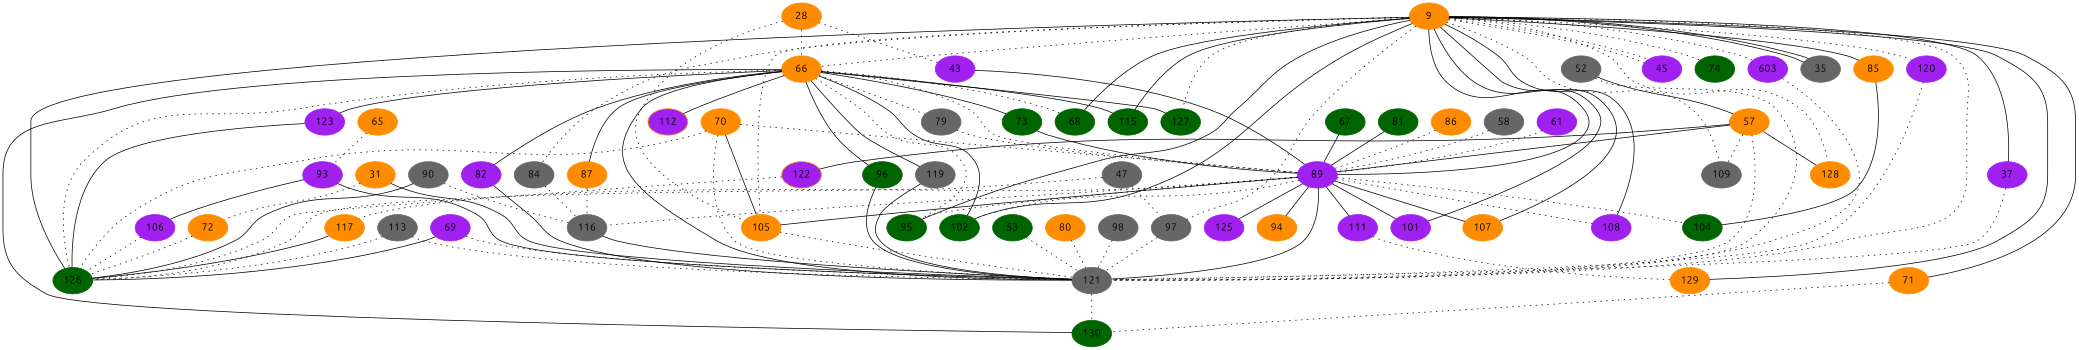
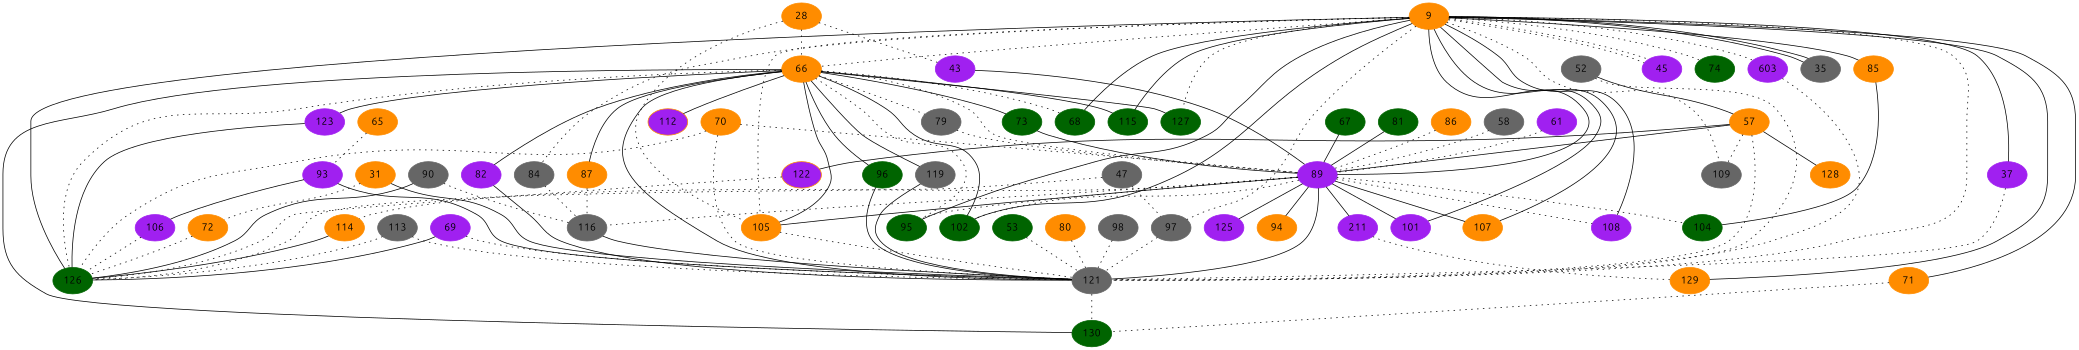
  graph {
    fontname=Ubuntu
    node [color=darkorange fontname=Ubuntu style=filled]
    edge [fontname=Ubuntu style=dotted]
    9 [super="+7"]
    35 [color=gray40]
    37 [color=purple]
    45 [color=purple]
    66 [super="+49"]
    68 [color=darkgreen]
    71
    74 [color=darkgreen]
    84 [color=gray40]
    85
    89 [color=purple super="+8+54+60+62"]
    95 [color=darkgreen super="+75"]
    97 [color=gray40 super="+25"]
    101 [color=purple super="+88"]
    102 [color=darkgreen super="+83"]
    n16 [color=purple label=603 super="+99"]
    105 [super="+78+77+91"]
    107
    108 [color=purple]
    109 [color=gray40]
    115 [color=darkgreen]
-   120 [color=purple]
    121 [color=gray40 super="+23+118+117"]
    126 [color=darkgreen super="+16+59+100+36+110"]
    127 [color=darkgreen super="+33+124"]
    128
    129
    93 [color=purple super="+50"]
    65
    73 [color=darkgreen]
    79 [color=gray40]
    82 [color=purple]
    87
    96 [color=darkgreen]
    112 [fillcolor=purple]
    119 [color=gray40]
    123 [color=purple super="+92"]
    130 [color=darkgreen super="+19"]
    116 [color=gray40 super="+20"]
    104 [color=darkgreen]
    94
-   111 [color=purple]
-   114 [label=117]
+   111 [color=purple label=211]
+   114
    125 [color=purple]
    28 [super="+21"]
    43 [color=purple]
    31
    72
    47 [color=gray40]
    52 [color=gray40 super="+32"]
    57 [super="+24"]
    122 [fillcolor=purple]
    53 [color=darkgreen]
    58 [color=gray40]
    61 [color=purple]
    106 [color=purple]
    67 [color=darkgreen]
    69 [color=purple]
    70 [super="+64+38+40"]
    80
    81 [color=darkgreen]
    86
    90 [color=gray40]
    98 [color=gray40]
    113 [color=gray40]
    9 -- 35 [style=solid]
    9 -- 35 [style=solid]
    9 -- 37 [style=solid]
    9 -- 45
    9 -- 45
    9 -- 66 [weight=4]
    9 -- 68 [style=solid]
    9 -- 71 [style=solid]
    9 -- 74
    9 -- 84
    9 -- 85 [style=solid weight=2]
    9 -- 89 [style=solid weight=4]
    9 -- 95 [style=solid]
    9 -- 97 [weight=2]
    9 -- 101 [style=solid]
    9 -- 102 [style=solid]
    9 -- n16 [weight=2]
    9 -- 105 [weight=5]
    9 -- 107 [style=solid]
    9 -- 108 [style=solid]
    9 -- 109
    9 -- 115 [style=solid]
-   9 -- 120
    9 -- 121 [weight=10]
    9 -- 126 [style=solid weight=7]
    9 -- 127 [weight=3]
-   9 -- 128
    9 -- 129 [style=solid]
    37 -- 121
    66 -- 68
    66 -- 89 [weight=4]
    66 -- 95
    66 -- 102 [style=solid]
-   70 -- 105 [style=solid]
+   66 -- 105 [style=solid]
    66 -- 115 [style=solid]
    66 -- 121 [style=solid weight=13]
    66 -- 126 [weight=3]
    66 -- 127 [style=solid weight=2]
    66 -- 73 [style=solid]
    66 -- 79
    66 -- 82 [style=solid]
    66 -- 87 [style=solid]
    66 -- 96 [style=solid]
    66 -- 112 [style=solid weight=2]
    66 -- 119 [style=solid]
    66 -- 123 [style=solid weight=2]
    66 -- 130 [style=solid weight=2]
    71 -- 130
    84 -- 116
    85 -- 104 [style=solid]
    89 -- 95 [weight=2]
    89 -- 101 [style=solid weight=2]
    89 -- 102 [weight=2]
    89 -- 105 [style=solid weight=2]
    89 -- 107 [style=solid]
    89 -- 108
    89 -- 121 [style=solid weight=15]
    89 -- 116
    89 -- 104
    89 -- 94 [style=solid weight=2]
    89 -- 111 [style=solid weight=2]
    89 -- 114
    89 -- 125 [style=solid]
    97 -- 121 [weight=2]
    n16 -- 121
    105 -- 121
-   120 -- 121
    121 -- 130 [weight=2]
    93 -- 121 [style=solid weight=3]
    93 -- 106 [style=solid]
    65 -- 93
    73 -- 89 [style=solid]
    79 -- 89
    82 -- 121 [style=solid]
    87 -- 116
    96 -- 121 [style=solid]
    119 -- 121 [style=solid]
    123 -- 126 [style=solid]
    116 -- 121 [style=solid weight=3]
    111 -- 129
    114 -- 126 [style=solid]
    28 -- 66 [weight=5]
    28 -- 105
    28 -- 43
    43 -- 89 [style=solid]
    31 -- 121 [style=solid weight=2]
    31 -- 72
    72 -- 126
    47 -- 97
    47 -- 126
    52 -- 121
    52 -- 57 [style=solid weight=2]
    57 -- 89 [style=solid weight=2]
    57 -- 109
    57 -- 121
    57 -- 128 [style=solid]
    57 -- 122 [style=solid]
    122 -- 126
    53 -- 121 [weight=2]
    58 -- 89
    61 -- 89
    106 -- 126
    67 -- 89 [style=solid weight=2]
    69 -- 121
    69 -- 126 [style=solid]
    70 -- 89 [weight=2]
    70 -- 121 [weight=2]
    70 -- 126
    80 -- 121 [weight=2]
    81 -- 89 [style=solid]
    86 -- 89 [weight=2]
    90 -- 126 [style=solid]
    90 -- 116
    98 -- 121 [weight=2]
    113 -- 121
    113 -- 126
  }
